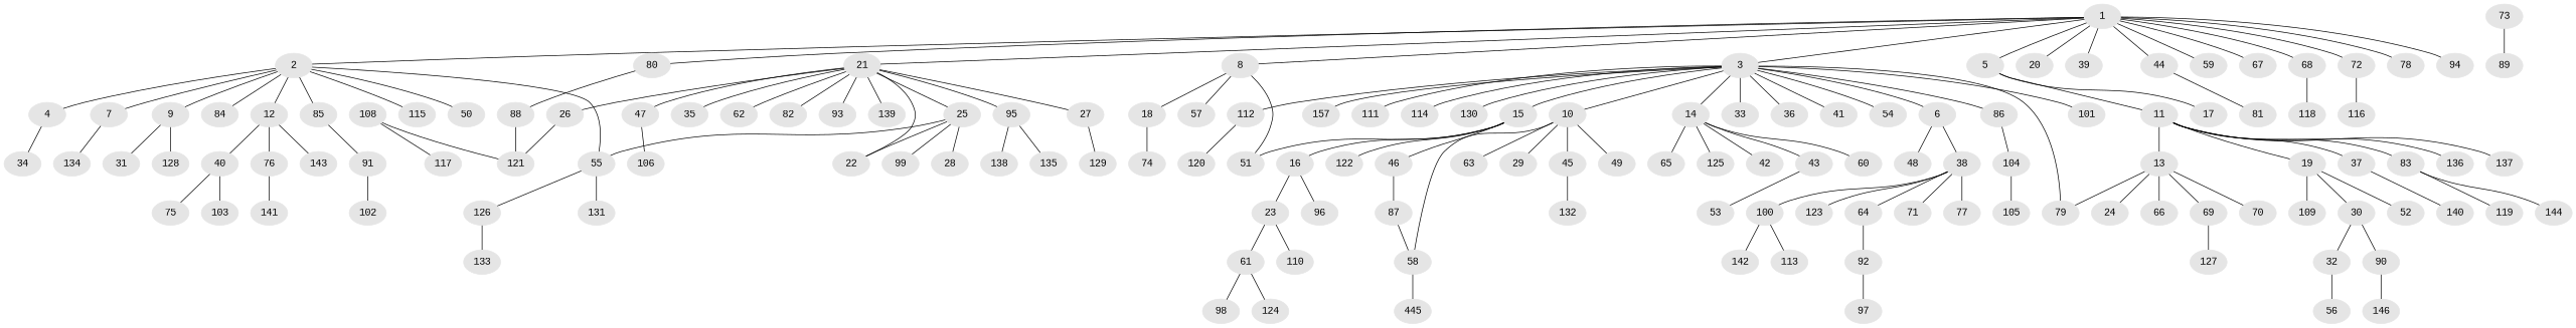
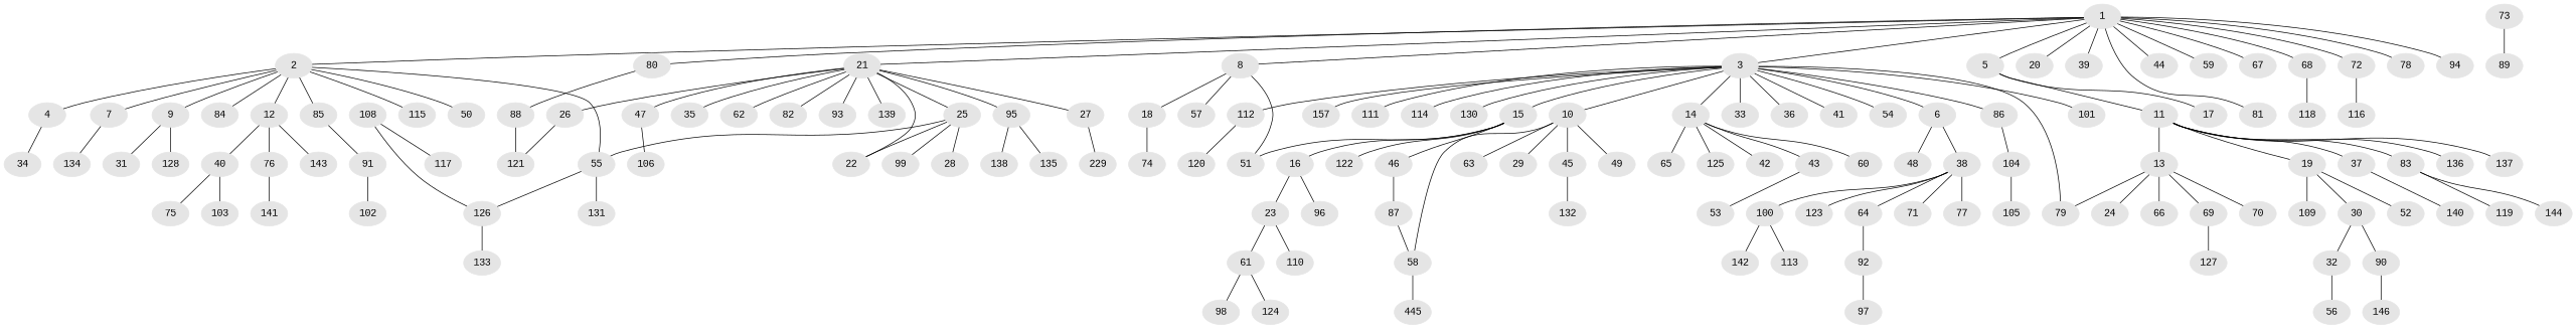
  graph {
    fontname="Liberation Mono"
    node [color=gray90 fontname="Liberation Mono" style=filled]
    edge [fontname="Liberation Mono"]
    1
    2
    3
    5
    8
    20
    21
    39
    44
    59
    67
    68
    72
    78
    80
    81
    94
    4
    7
    9
    12
    50
    55
    84
    85
    115
    6
    10
    14
    15
    33
    36
    41
    54
    79
    86
    101
    n38 [label=157]
    111
    112
    114
    130
    11
    17
    18
    51
    57
    22
    25
    26
    27
    35
    47
    62
    82
    93
    95
    139
    118
    116
    88
    34
    134
    31
    128
    40
    76
    143
    131
    126
    91
    38
    48
    29
    45
    49
    58
    63
    42
    43
    60
    65
    125
    16
    46
    122
    104
    120
    13
    19
    37
    83
    136
    137
    64
    71
    77
    100
    123
    74
    132
    n102 [label=445]
    24
    66
    69
    70
    30
    52
    109
    140
    119
    144
    75
    103
    141
    127
    53
    23
    96
    87
    61
    110
    32
    90
    28
    99
    121
-   129
+   129 [label=229]
    106
    135
    138
    98
    124
    73
    89
    56
    146
    92
    113
    142
    108
    117
    97
    102
    105
    133
    1 -- 2
    1 -- 3
    1 -- 5
    1 -- 8
    1 -- 20
    1 -- 21
    1 -- 39
    1 -- 44
    1 -- 59
    1 -- 67
    1 -- 68
    1 -- 72
    1 -- 78
    1 -- 80
-   44 -- 81
+   1 -- 81
    1 -- 94
    2 -- 4
    2 -- 7
    2 -- 9
    2 -- 12
    2 -- 50
    2 -- 55
    2 -- 84
    2 -- 85
    2 -- 115
    3 -- 6
    3 -- 10
    3 -- 14
    3 -- 15
    3 -- 33
    3 -- 36
    3 -- 41
    3 -- 54
    3 -- 79
    3 -- 86
    3 -- 101
    3 -- n38
    3 -- 111
    3 -- 112
    3 -- 114
    3 -- 130
    5 -- 11
    5 -- 17
    8 -- 18
    8 -- 51
    8 -- 57
    21 -- 22
    21 -- 25
    21 -- 26
    21 -- 27
    21 -- 35
    21 -- 47
    21 -- 62
    21 -- 82
    21 -- 93
    21 -- 95
    21 -- 139
    68 -- 118
    72 -- 116
    80 -- 88
    4 -- 34
    7 -- 134
    9 -- 31
    9 -- 128
    12 -- 40
    12 -- 76
    12 -- 143
    55 -- 131
    55 -- 126
    85 -- 91
    6 -- 38
    6 -- 48
    10 -- 29
    10 -- 45
    10 -- 49
    10 -- 58
    10 -- 63
    14 -- 42
    14 -- 43
    14 -- 60
    14 -- 65
    14 -- 125
    15 -- 51
    15 -- 16
    15 -- 46
    15 -- 122
    86 -- 104
    112 -- 120
    11 -- 13
    11 -- 19
    11 -- 37
    11 -- 83
    11 -- 136
    11 -- 137
    18 -- 74
    25 -- 55
    25 -- 22
    25 -- 28
    25 -- 99
    26 -- 121
    27 -- 129
    47 -- 106
    95 -- 135
    95 -- 138
    88 -- 121
    40 -- 75
    40 -- 103
    76 -- 141
    126 -- 133
    91 -- 102
    38 -- 64
    38 -- 71
    38 -- 77
    38 -- 100
    38 -- 123
    45 -- 132
    58 -- n102
    43 -- 53
    16 -- 23
    16 -- 96
    46 -- 87
    104 -- 105
    13 -- 79
    13 -- 24
    13 -- 66
    13 -- 69
    13 -- 70
    19 -- 30
    19 -- 52
    19 -- 109
    37 -- 140
    83 -- 119
    83 -- 144
    64 -- 92
    100 -- 113
    100 -- 142
    69 -- 127
    30 -- 32
    30 -- 90
    23 -- 61
    23 -- 110
    87 -- 58
    61 -- 98
    61 -- 124
    32 -- 56
    90 -- 146
    73 -- 89
    92 -- 97
-   108 -- 121
+   108 -- 126
    108 -- 117
  }
